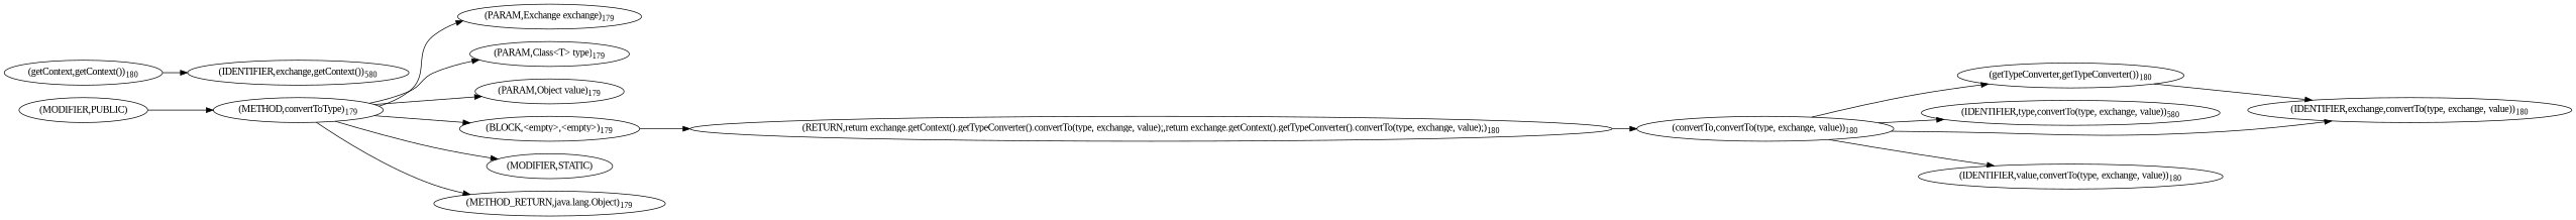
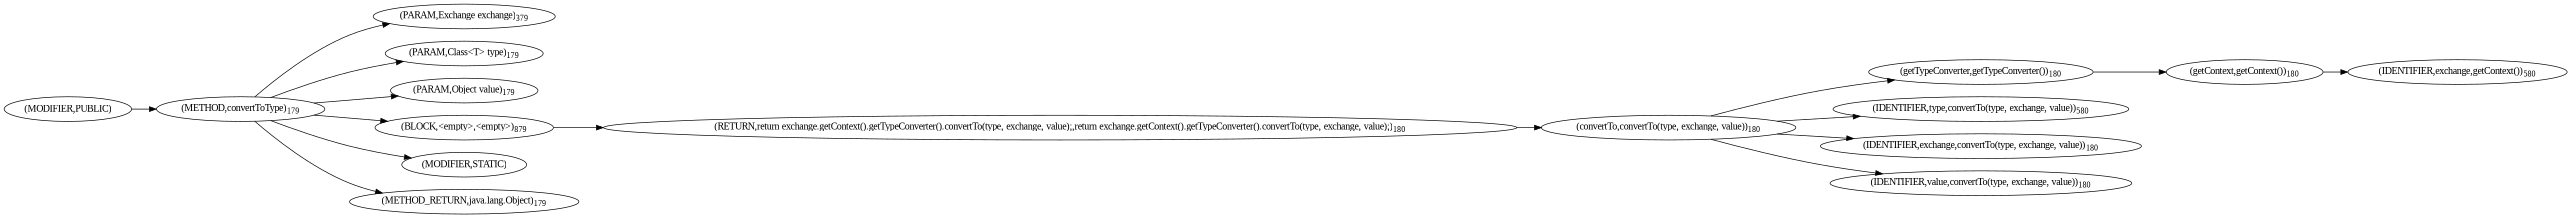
  digraph {
    fontname="Liberation Serif"
    rankdir=LR
    node [fontname="Liberation Serif"]
    edge [fontname="Liberation Serif"]
    n1 [label=<(METHOD,convertToType)<SUB>179</SUB>>]
-   n2 [label=<(PARAM,Exchange exchange)<SUB>179</SUB>>]
+   n2 [label=<(PARAM,Exchange exchange)<SUB>379</SUB>>]
    n3 [label=<(PARAM,Class&lt;T&gt; type)<SUB>179</SUB>>]
    n4 [label=<(PARAM,Object value)<SUB>179</SUB>>]
-   n5 [label=<(BLOCK,&lt;empty&gt;,&lt;empty&gt;)<SUB>179</SUB>>]
+   n5 [label=<(BLOCK,&lt;empty&gt;,&lt;empty&gt;)<SUB>879</SUB>>]
    n6 [label=<(MODIFIER,STATIC)>]
    n7 [label=<(METHOD_RETURN,java.lang.Object)<SUB>179</SUB>>]
    n8 [label=<(RETURN,return exchange.getContext().getTypeConverter().convertTo(type, exchange, value);,return exchange.getContext().getTypeConverter().convertTo(type, exchange, value);)<SUB>180</SUB>>]
    n9 [label=<(MODIFIER,PUBLIC)>]
    n10 [label=<(convertTo,convertTo(type, exchange, value))<SUB>180</SUB>>]
    n11 [label=<(getTypeConverter,getTypeConverter())<SUB>180</SUB>>]
    n12 [label=<(IDENTIFIER,type,convertTo(type, exchange, value))<SUB>580</SUB>>]
    n13 [label=<(IDENTIFIER,exchange,convertTo(type, exchange, value))<SUB>180</SUB>>]
    n14 [label=<(IDENTIFIER,value,convertTo(type, exchange, value))<SUB>180</SUB>>]
    n15 [label=<(getContext,getContext())<SUB>180</SUB>>]
    n16 [label=<(IDENTIFIER,exchange,getContext())<SUB>580</SUB>>]
    n1 -> n2
    n1 -> n3
    n1 -> n4
    n1 -> n5
    n1 -> n6
    n1 -> n7
    n5 -> n8
    n8 -> n10
    n9 -> n1
    n10 -> n11
    n10 -> n12
    n10 -> n13
    n10 -> n14
-   n11 -> n13
+   n11 -> n15
    n15 -> n16
  }
